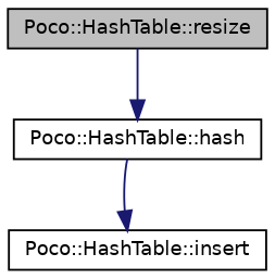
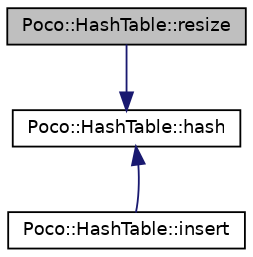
  digraph {
    rankdir=TB
    node [color=black fillcolor=white fontname=Helvetica fontsize=10 shape=record style=filled]
    edge [color=midnightblue fontname=Helvetica fontsize=10 labelfontname=Helvetica labelfontsize=10 style=solid]
    n1 [fillcolor=grey75 fontcolor=black height=0.2 label="Poco::HashTable::resize" width=0.4]
    n2 [height=0.2 label="Poco::HashTable::hash" width=0.4]
    n3 [height=0.2 label="Poco::HashTable::insert" width=0.4]
    n1 -> n2
-   n2 -> n3
+   n3 -> n2
  }
